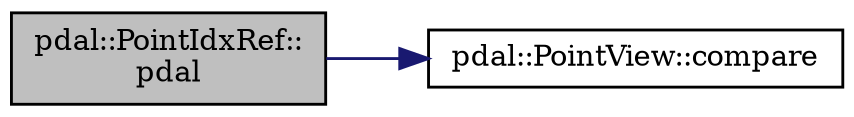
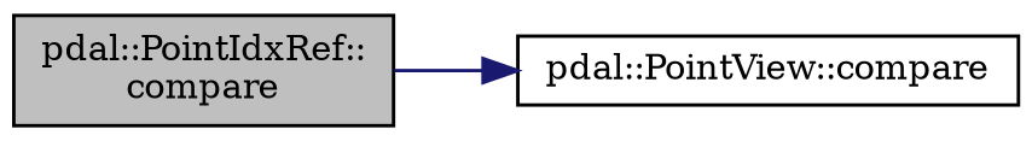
  digraph {
    rankdir=LR
    fontname="DejaVu Serif"
    node [color=black fontname="DejaVu Serif" fontsize=10 shape=record style=filled]
-   n1 [fillcolor=grey75 fontcolor=black height=0.2 label="pdal::PointIdxRef::\lpdal" width=0.4]
+   n1 [fillcolor=grey75 fontcolor=black height=0.2 label="pdal::PointIdxRef::\lcompare" width=0.4]
    n2 [fillcolor=white height=0.2 label="pdal::PointView::compare" width=0.4]
    n1 -> n2 [color=midnightblue fontname="DejaVu Serif" fontsize=10 labelfontname=Helvetica labelfontsize=10 style=solid]
  }
